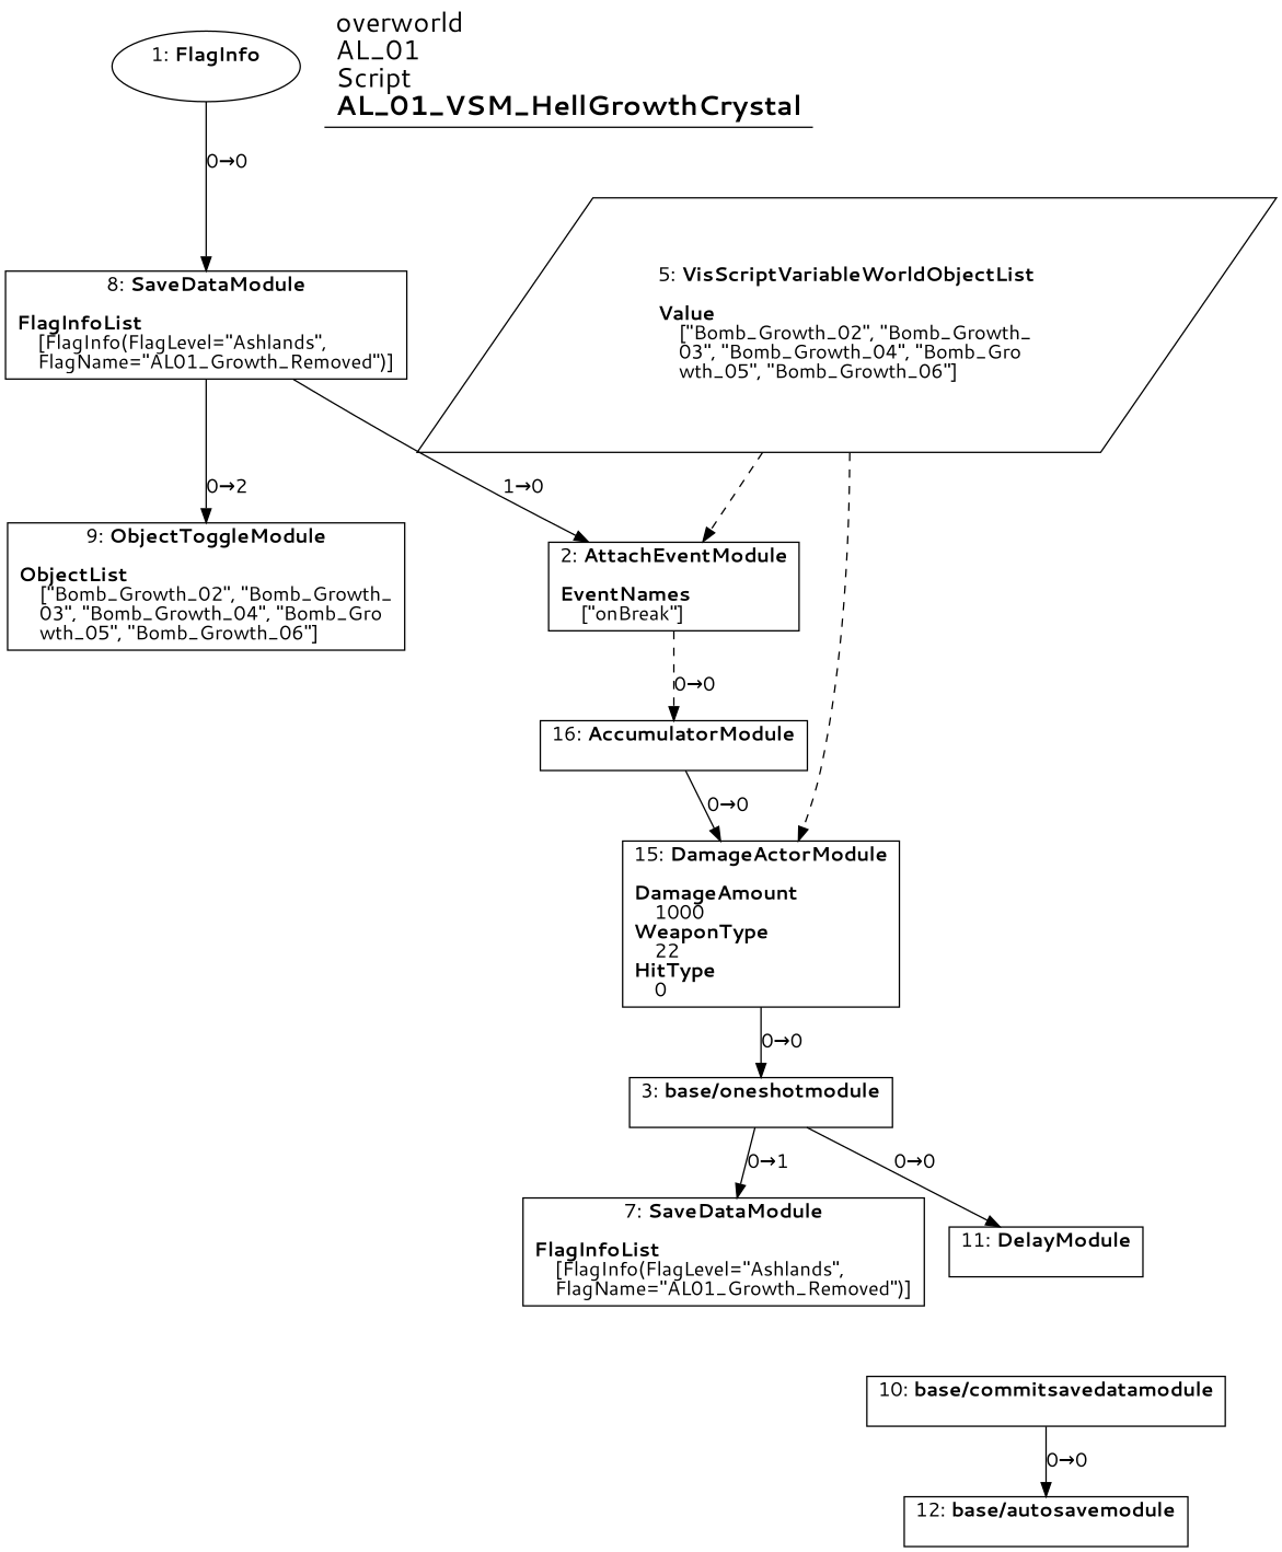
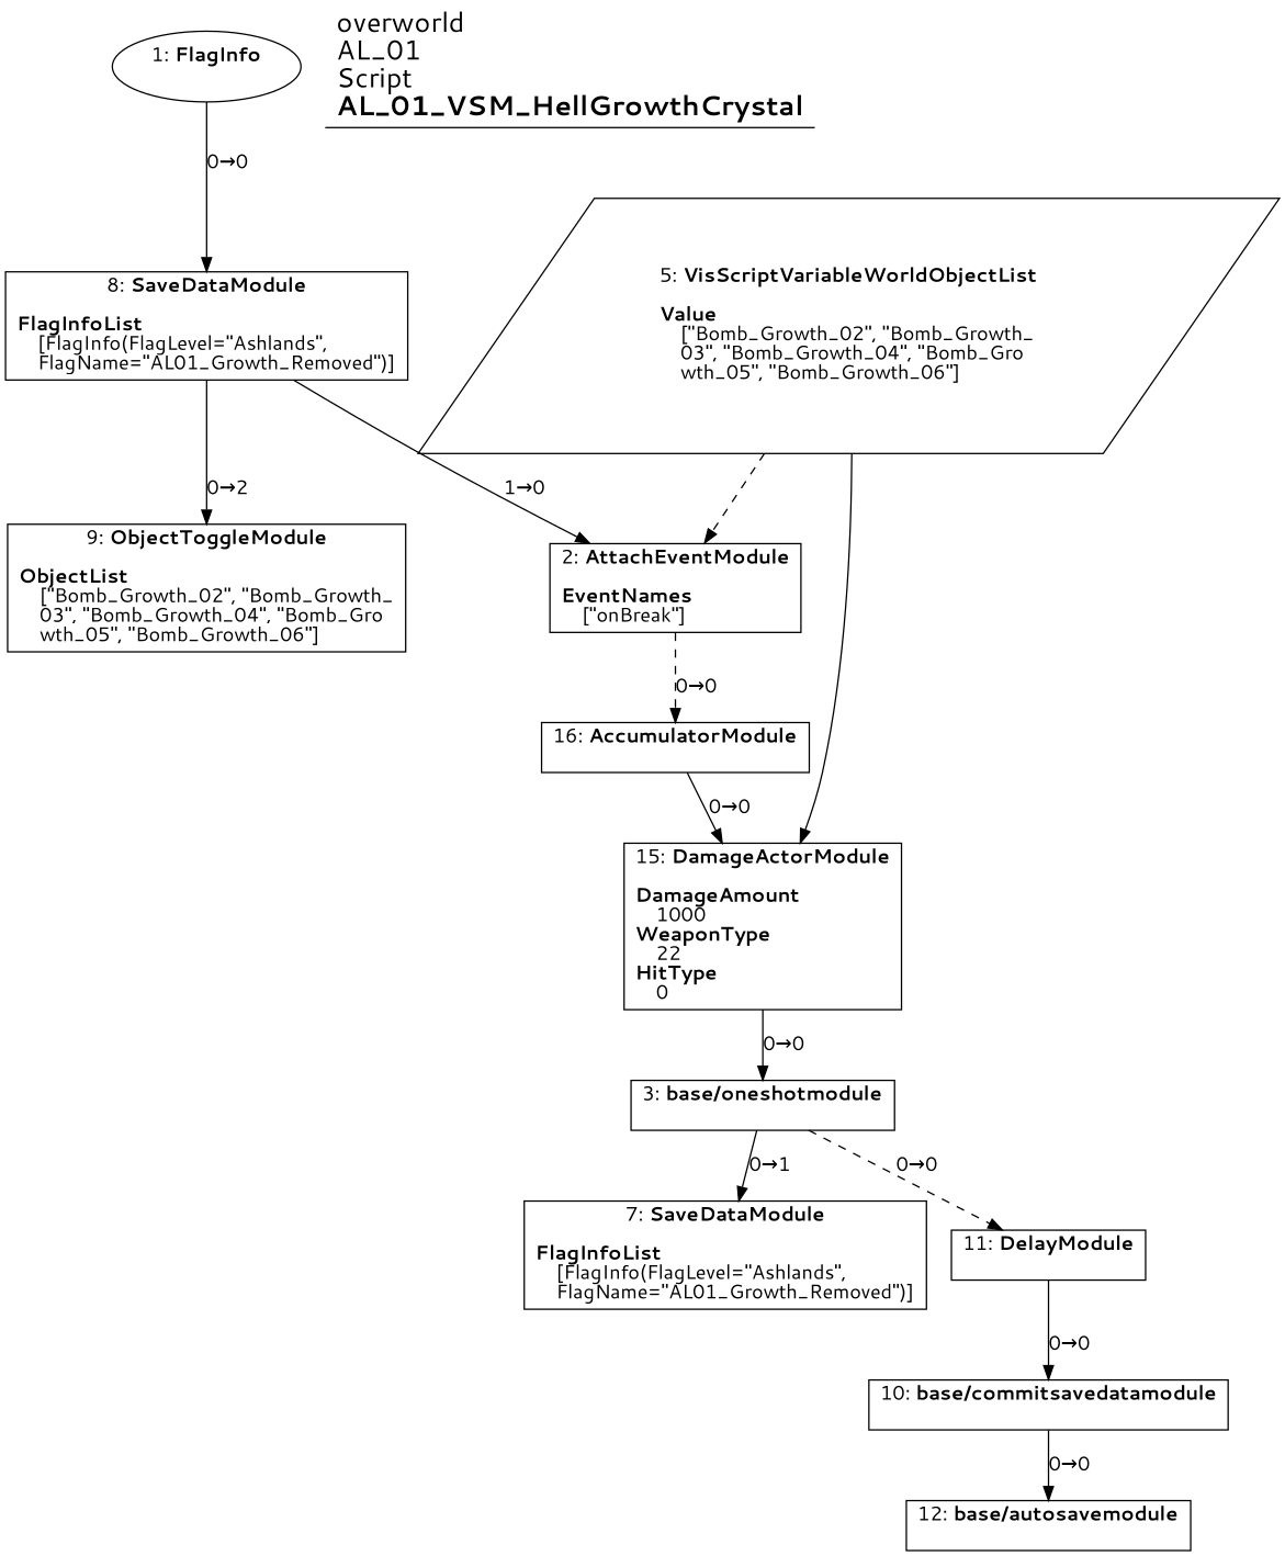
  digraph {
    fontname="Segoe UI"
    splines=spline
    node [fontname="Segoe UI" shape=box]
    edge [fontname="Segoe UI"]
    n1 [label=<1: <b>FlagInfo</b><br/><br/>> shape=oval]
    n2 [label=<8: <b>SaveDataModule</b><br/><br/><b>FlagInfoList</b><br align="left"/>    [FlagInfo(FlagLevel=&quot;Ashlands&quot;, <br align="left"/>    FlagName=&quot;AL01_Growth_Removed&quot;)]<br align="left"/>>]
    n3 [label=<2: <b>AttachEventModule</b><br/><br/><b>EventNames</b><br align="left"/>    [&quot;onBreak&quot;]<br align="left"/>>]
    n4 [label=<9: <b>ObjectToggleModule</b><br/><br/><b>ObjectList</b><br align="left"/>    [&quot;Bomb_Growth_02&quot;, &quot;Bomb_Growth_<br align="left"/>    03&quot;, &quot;Bomb_Growth_04&quot;, &quot;Bomb_Gro<br align="left"/>    wth_05&quot;, &quot;Bomb_Growth_06&quot;]<br align="left"/>>]
    n5 [label=<16: <b>AccumulatorModule</b><br/><br/>>]
    n6 [label=<15: <b>DamageActorModule</b><br/><br/><b>DamageAmount</b><br align="left"/>    1000<br align="left"/><b>WeaponType</b><br align="left"/>    22<br align="left"/><b>HitType</b><br align="left"/>    0<br align="left"/>>]
    n7 [label=<3: <b>base/oneshotmodule</b><br/><br/>>]
    n8 [label=<5: <b>VisScriptVariableWorldObjectList</b><br/><br/><b>Value</b><br align="left"/>    [&quot;Bomb_Growth_02&quot;, &quot;Bomb_Growth_<br align="left"/>    03&quot;, &quot;Bomb_Growth_04&quot;, &quot;Bomb_Gro<br align="left"/>    wth_05&quot;, &quot;Bomb_Growth_06&quot;]<br align="left"/>> shape=parallelogram]
    n9 [label=<7: <b>SaveDataModule</b><br/><br/><b>FlagInfoList</b><br align="left"/>    [FlagInfo(FlagLevel=&quot;Ashlands&quot;, <br align="left"/>    FlagName=&quot;AL01_Growth_Removed&quot;)]<br align="left"/>>]
    n10 [label=<11: <b>DelayModule</b><br/><br/>>]
    n11 [label=<10: <b>base/commitsavedatamodule</b><br/><br/>>]
    n12 [label=<12: <b>base/autosavemodule</b><br/><br/>>]
    n13 [label=<<font point-size="20">overworld<br align="left"/>AL_01<br align="left"/>Script<br align="left"/><b>AL_01_VSM_HellGrowthCrystal</b><br align="left"/></font>> shape=underline]
    n1 -> n2 [label="0→0"]
    n2 -> n3 [label="1→0"]
    n2 -> n4 [label="0→2"]
    n3 -> n5 [label="0→0" style=dashed]
    n5 -> n6 [label="0→0"]
    n6 -> n7 [label="0→0"]
    n7 -> n9 [label="0→1"]
-   n7 -> n10 [label="0→0"]
+   n7 -> n10 [label="0→0" style=dashed]
    n8 -> n3 [style=dashed]
-   n8 -> n6 [style=dashed]
+   n8 -> n6 [style=solid]
+   n10 -> n11 [label="0→0"]
    n11 -> n12 [label="0→0"]
  }
